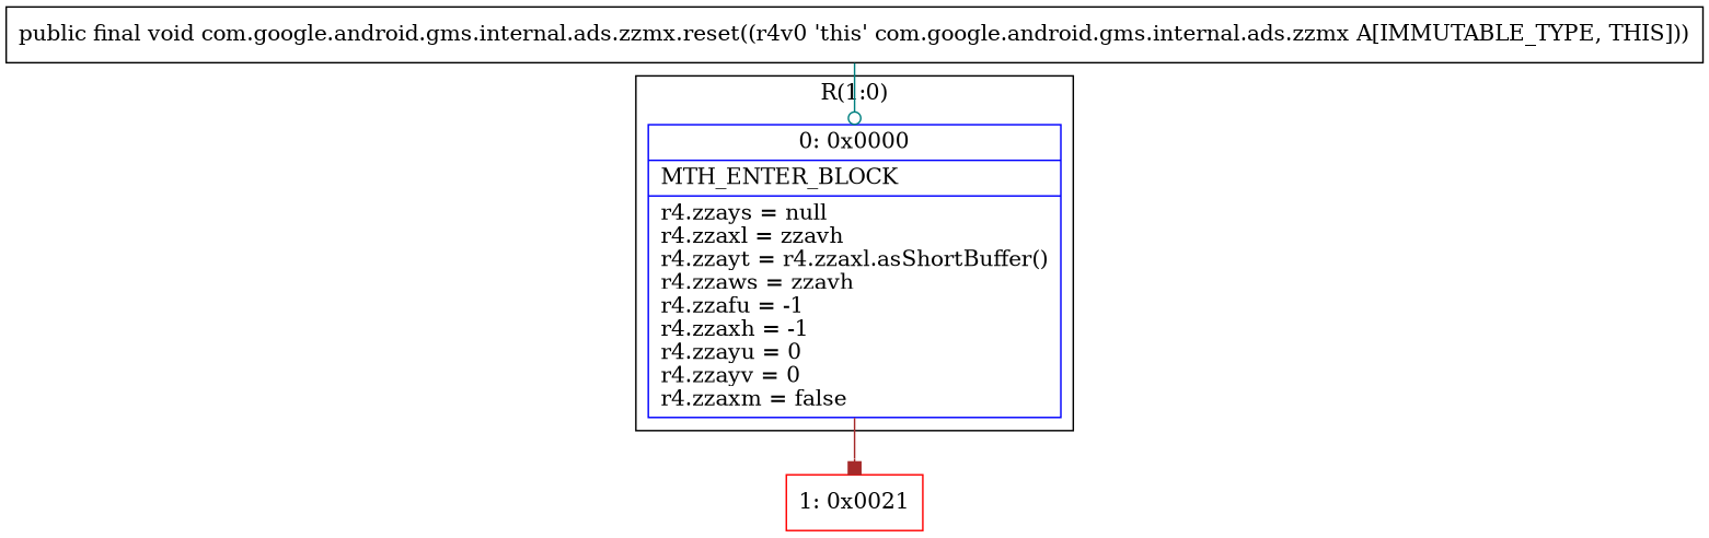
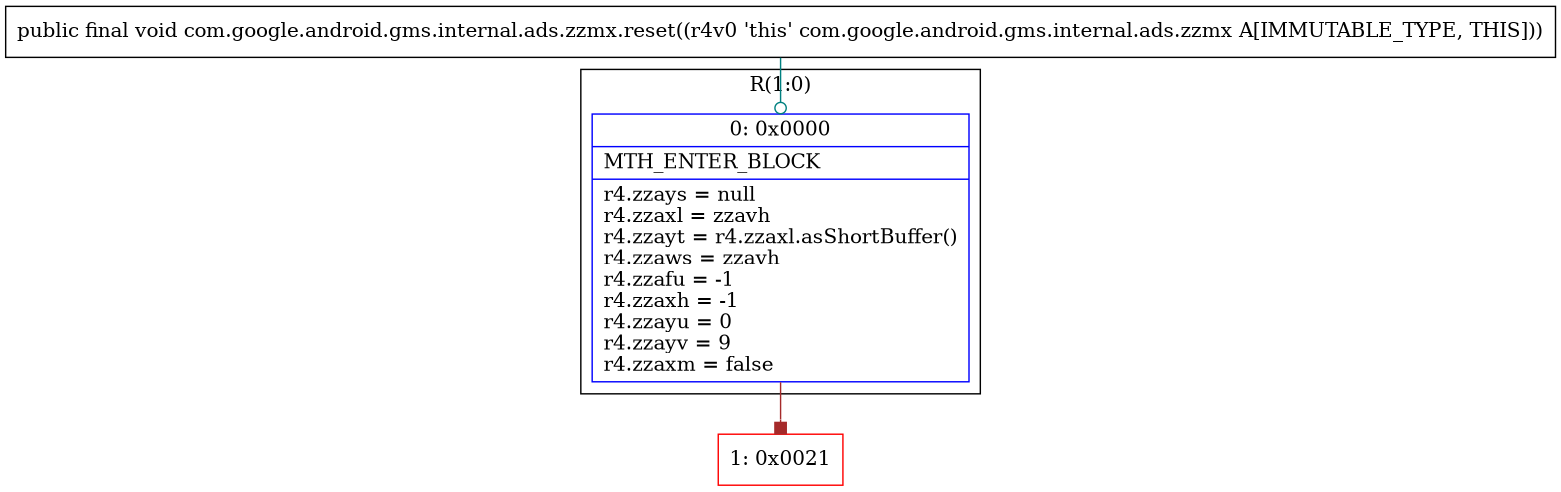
  digraph {
    node [shape=record]
-   n1 [color=blue label="{0\:\ 0x0000|MTH_ENTER_BLOCK\l|r4.zzays = null\lr4.zzaxl = zzavh\lr4.zzayt = r4.zzaxl.asShortBuffer()\lr4.zzaws = zzavh\lr4.zzafu = \-1\lr4.zzaxh = \-1\lr4.zzayu = 0\lr4.zzayv = 0\lr4.zzaxm = false\l}"]
+   n1 [color=blue label="{0\:\ 0x0000|MTH_ENTER_BLOCK\l|r4.zzays = null\lr4.zzaxl = zzavh\lr4.zzayt = r4.zzaxl.asShortBuffer()\lr4.zzaws = zzavh\lr4.zzafu = \-1\lr4.zzaxh = \-1\lr4.zzayu = 0\lr4.zzayv = 9\lr4.zzaxm = false\l}"]
    n2 [color=red label="{1\:\ 0x0021}"]
    n3 [label="{public final void com.google.android.gms.internal.ads.zzmx.reset((r4v0 'this' com.google.android.gms.internal.ads.zzmx A[IMMUTABLE_TYPE, THIS])) }"]
    subgraph cluster_1 {
      label="R(1:0)"
      n1
    }
    n1 -> n2 [color=brown arrowhead=box]
    n3 -> n1 [color=teal arrowhead=odot]
  }
